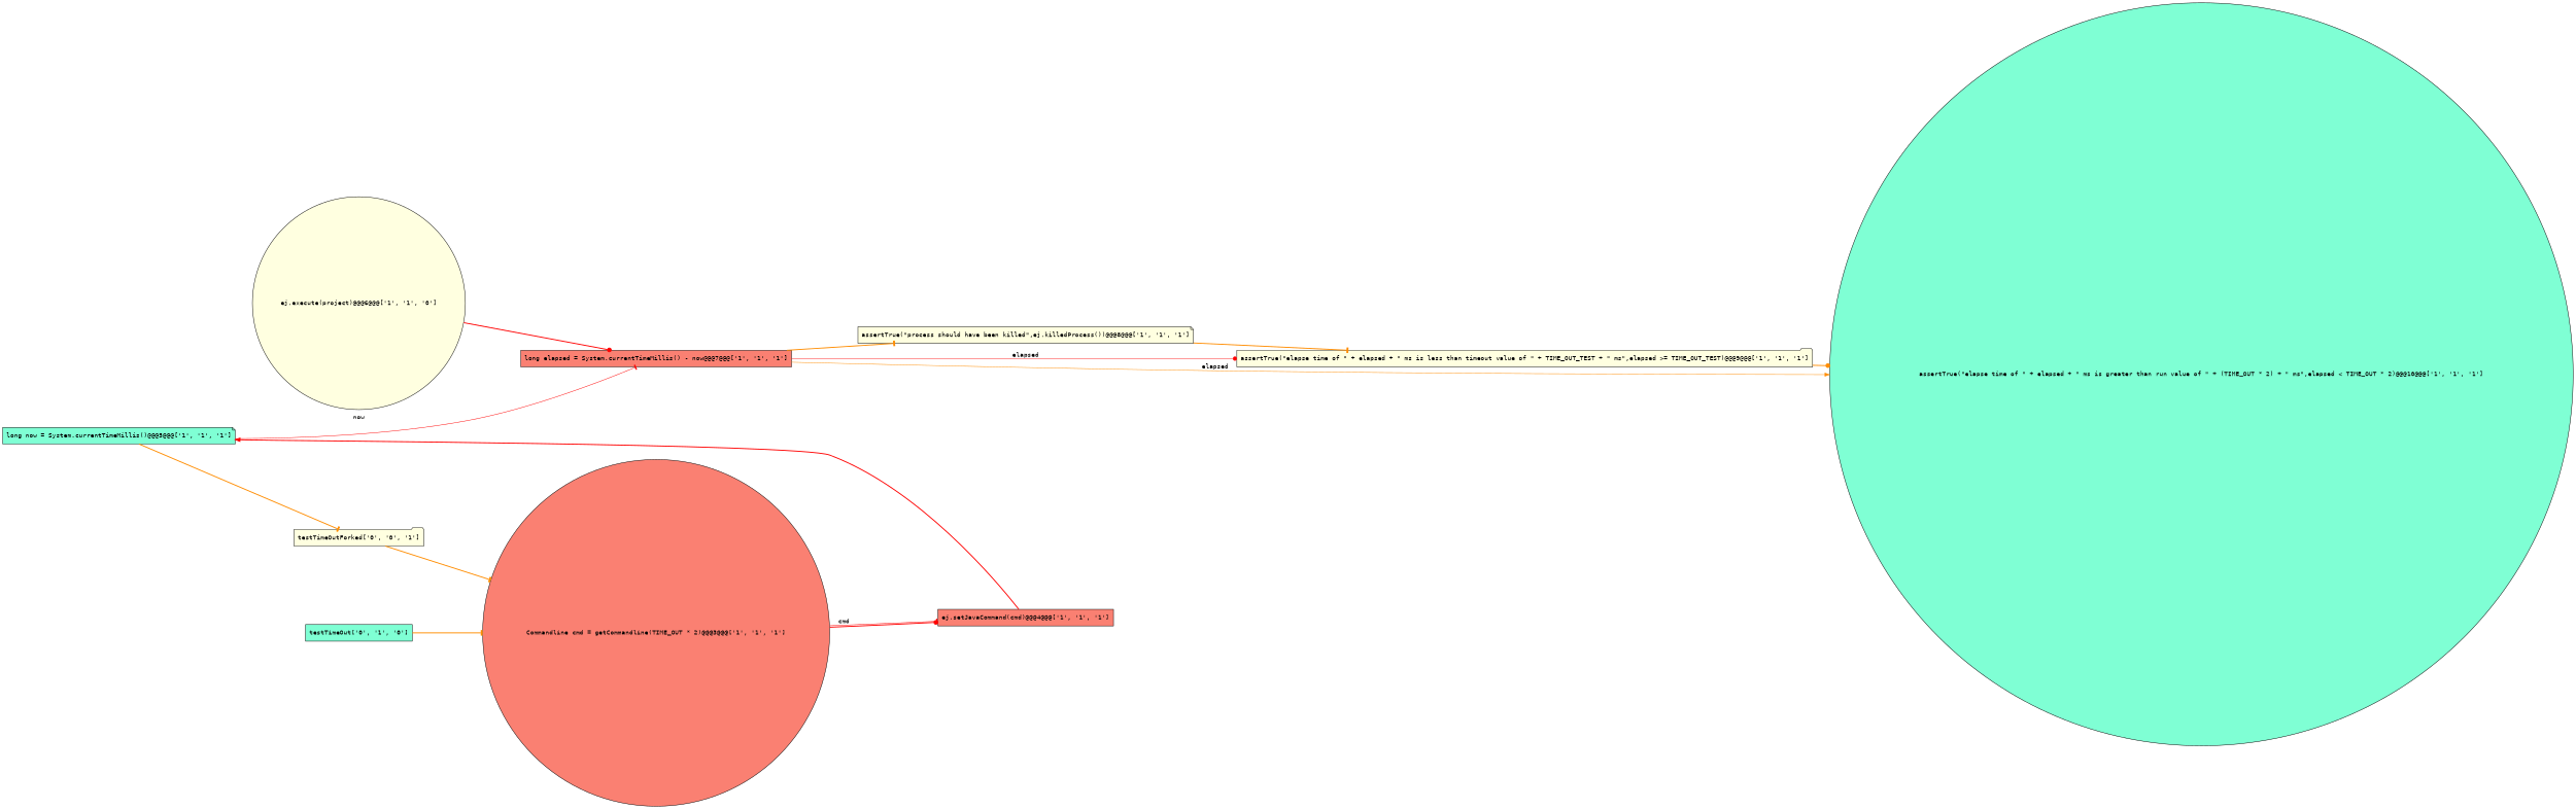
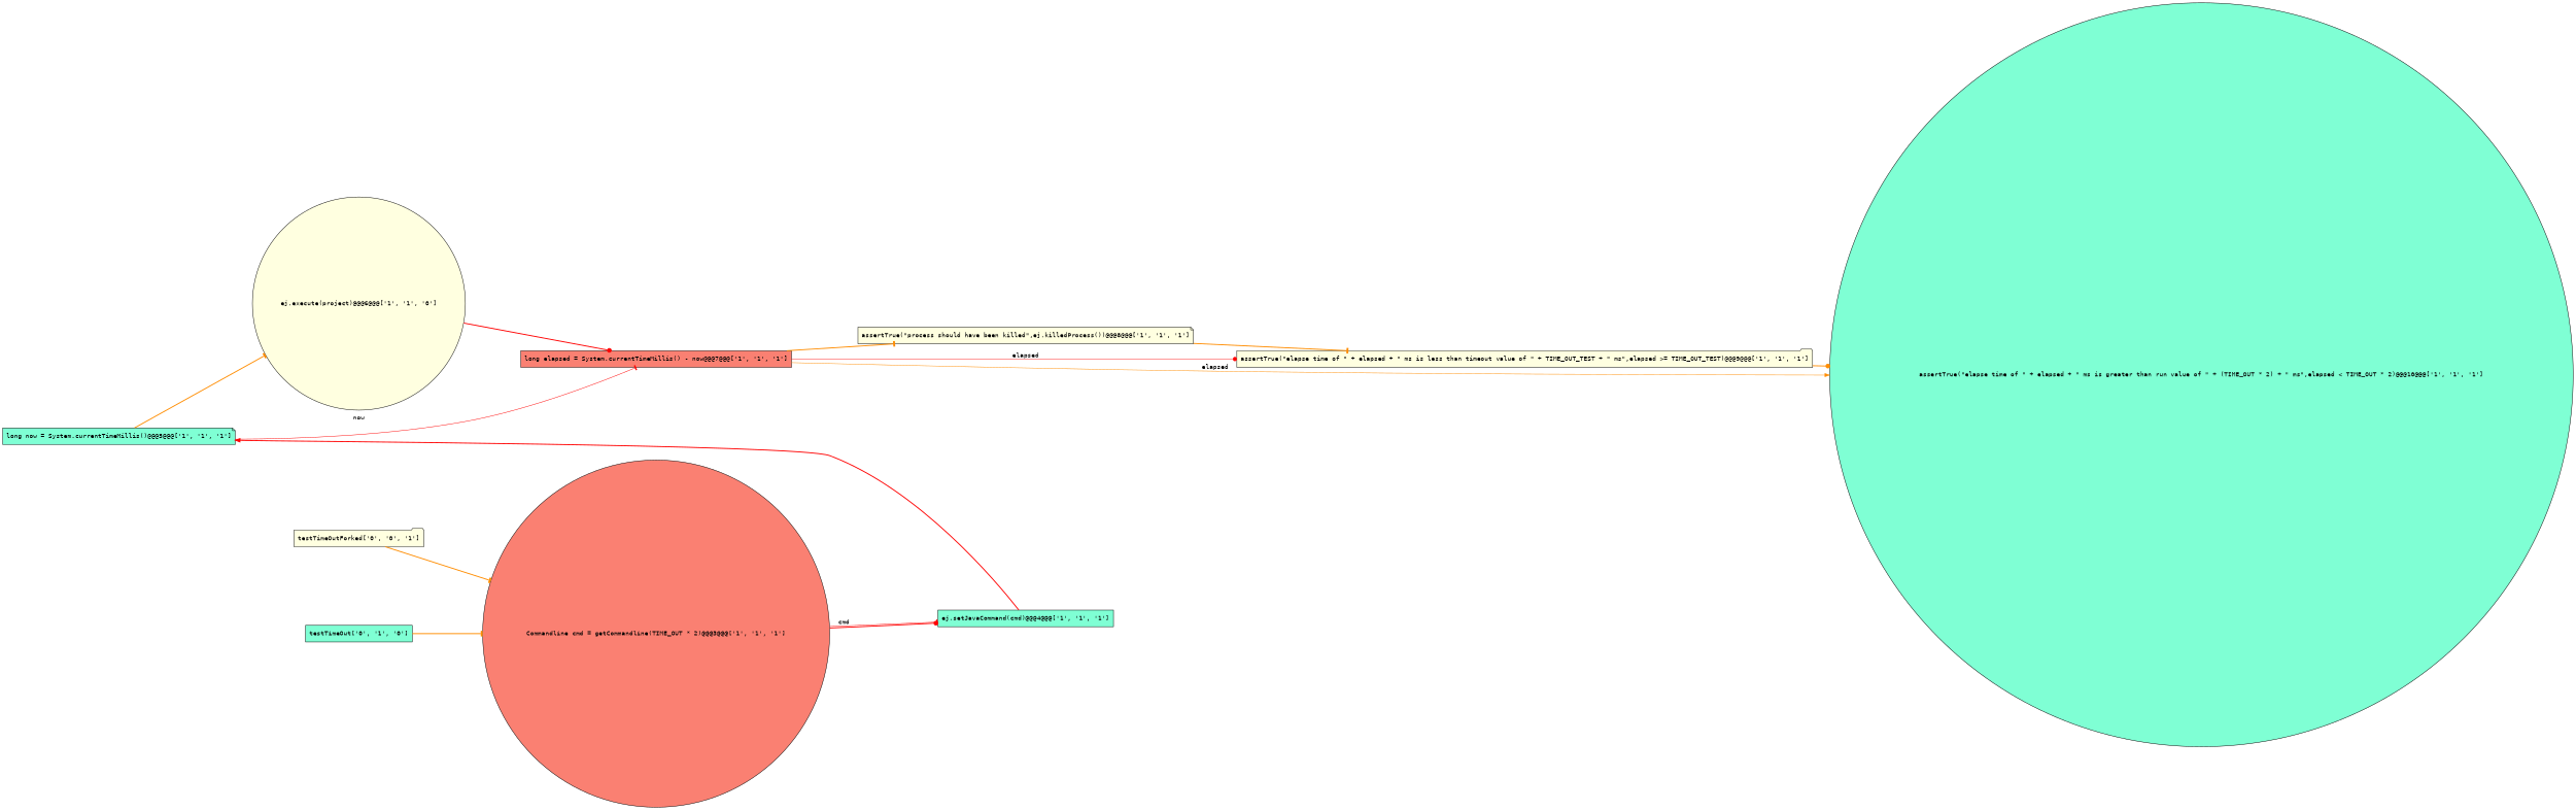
  digraph {
    fontname="DejaVu Sans Mono"
    rankdir=LR
    node [fillcolor=lightyellow fontname="DejaVu Sans Mono" shape=box style=filled]
    edge [arrowhead=tee color=darkorange fontname="DejaVu Sans Mono" style=bold]
    n1 [fillcolor=salmon label="long elapsed = System.currentTimeMillis() - now@@@7@@@['1', '1', '1']"]
    n2 [label="assertTrue(\"elapse time of \" + elapsed + \" ms is less than timeout value of \" + TIME_OUT_TEST + \" ms\",elapsed >= TIME_OUT_TEST)@@@9@@@['1', '1', '1']" shape=folder]
    n3 [label="assertTrue(\"process should have been killed\",ej.killedProcess())@@@8@@@['1', '1', '1']" shape=note]
    n4 [fillcolor=aquamarine label="assertTrue(\"elapse time of \" + elapsed + \" ms is greater than run value of \" + (TIME_OUT * 2) + \" ms\",elapsed < TIME_OUT * 2)@@@10@@@['1', '1', '1']" shape=circle]
    n5 [fillcolor=salmon label="Commandline cmd = getCommandline(TIME_OUT * 2)@@@3@@@['1', '1', '1']" shape=circle]
-   n6 [fillcolor=salmon label="ej.setJavaCommand(cmd)@@@4@@@['1', '1', '1']"]
+   n6 [fillcolor=aquamarine label="ej.setJavaCommand(cmd)@@@4@@@['1', '1', '1']"]
    n7 [label="testTimeOutForked['0', '0', '1']" shape=folder]
    n8 [fillcolor=aquamarine label="long now = System.currentTimeMillis()@@@5@@@['1', '1', '1']" shape=note]
    n9 [label="ej.execute(project)@@@6@@@['1', '1', '0']" shape=circle]
    n10 [fillcolor=aquamarine label="testTimeOut['0', '1', '0']"]
    n1 -> n2 [arrowhead=dot color=red label=elapsed style=solid]
    n1 -> n3
    n1 -> n4 [arrowhead=normal label=elapsed style=solid]
    n2 -> n4 [arrowhead=dot]
    n3 -> n2
    n5 -> n6 [arrowhead=dot color=red]
    n5 -> n6 [color=red label=cmd style=solid]
    n6 -> n8 [arrowhead=normal color=red]
    n7 -> n5
    n8 -> n1 [color=red label=now style=solid]
-   n8 -> n7
+   n8 -> n9
    n9 -> n1 [arrowhead=dot color=red]
    n10 -> n5
  }
